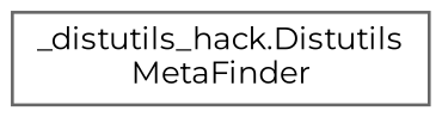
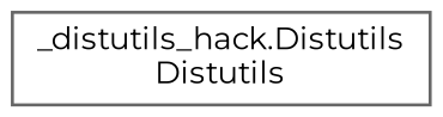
  digraph {
    rankdir=LR
    fontname=Montserrat
-   n1 [color=grey40 fillcolor=white fontname=Montserrat fontsize=10 height=0.2 label="_distutils_hack.Distutils\lMetaFinder" shape=box style=filled width=0.4]
+   n1 [color=grey40 fillcolor=white fontname=Montserrat fontsize=10 height=0.2 label="_distutils_hack.Distutils\lDistutils" shape=box style=filled width=0.4]
  }
